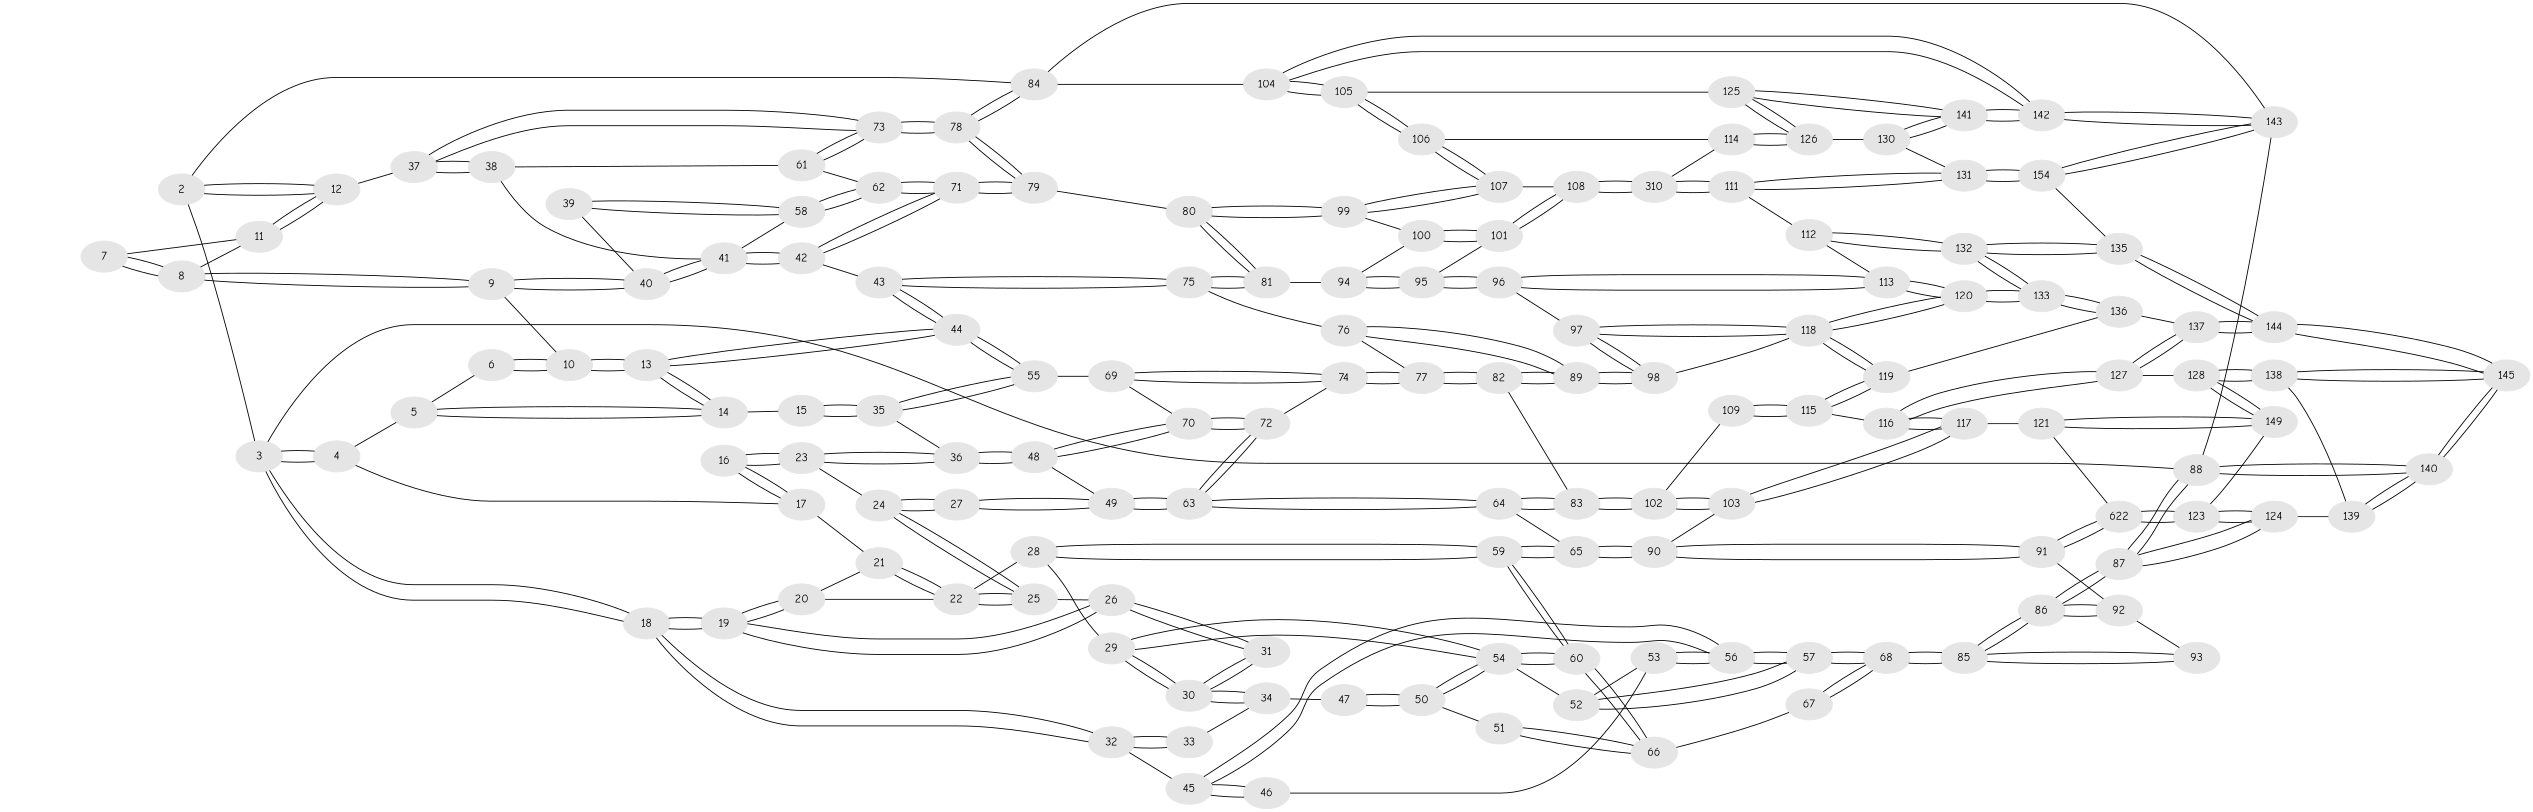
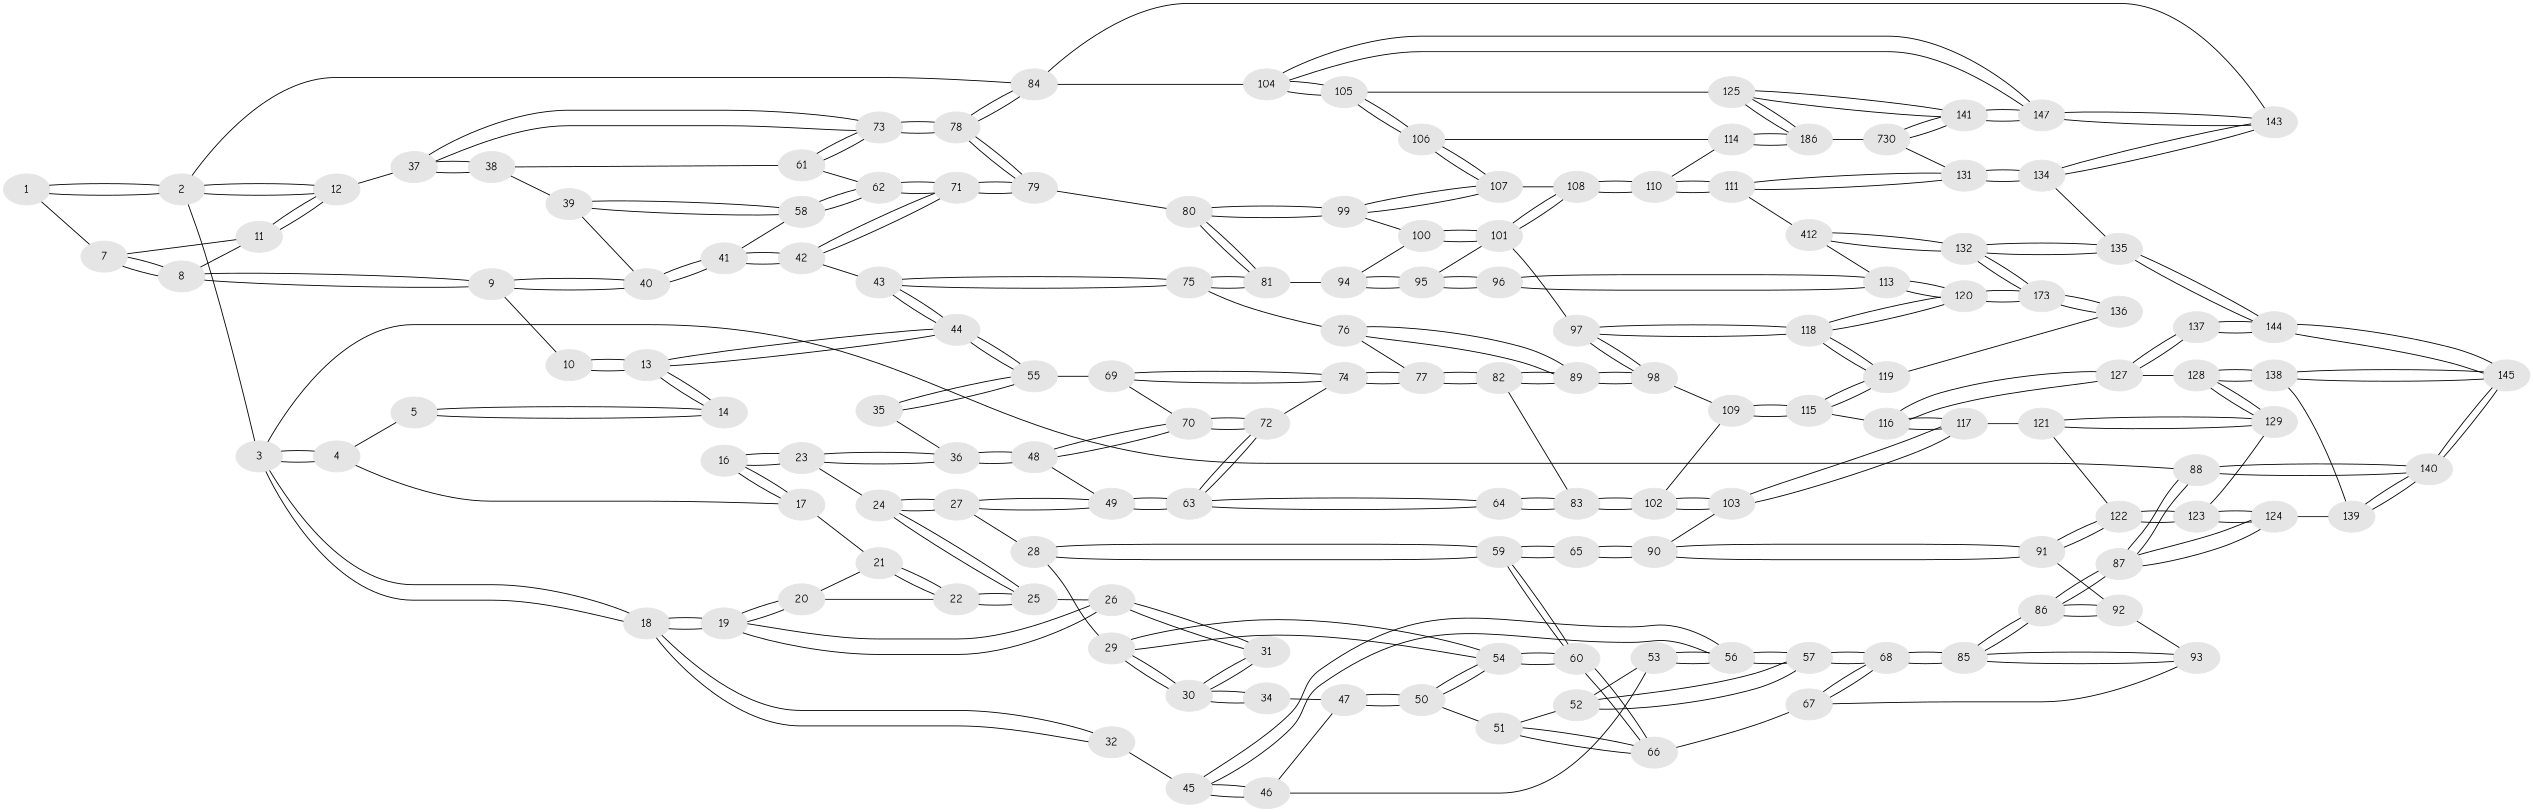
  graph {
    fontname="Comic Neue"
    rankdir=LR
    node [color=gray90 fontname="Comic Neue" style=filled]
    edge [fontname="Comic Neue"]
+   1
    2
    7
    3
    12
    84
    8
    11
    4
    18
    88
    37
    104
    143
    5
    17
    19
    32
    140
-   6
    14
    21
    10
-   15
    13
    9
    40
    41
    44
    38
    73
    55
    35
    16
    23
    36
    24
    22
    20
    26
-   33
    45
    31
    25
    27
    48
    28
    49
    29
    59
    63
    30
    54
    60
    65
    34
    47
    46
    56
    50
    69
    70
    39
    61
    78
    58
    62
    42
    43
    71
    75
    79
    76
    81
    53
    57
    51
    72
    64
    52
    66
    67
    68
    74
    85
    90
    83
    102
    91
    103
    93
    86
    77
    80
    82
    89
    94
    98
    99
    100
    107
    95
    109
    105
-   142
+   142 [label=147]
    87
    92
    124
    139
    145
-   122 [label=622]
+   122
    117
    123
    96
    101
    97
    113
    108
    118
    120
    119
    115
-   110 [label=310]
+   110
    121
    106
    125
    114
-   126
+   126 [label=186]
    141
    111
    116
-   112
+   112 [label=412]
    131
    132
-   134 [label=154]
-   133
+   134
+   133 [label=173]
    135
-   130
+   130 [label=730]
    127
    136
    128
    137
-   129 [label=149]
+   129
    138
    144
+   1 -- 2
+   1 -- 2
+   1 -- 7
    2 -- 3
    2 -- 12
    2 -- 12
    2 -- 84
    7 -- 8
    7 -- 8
    7 -- 11
    3 -- 4
    3 -- 4
    3 -- 18
    3 -- 18
    3 -- 88
    12 -- 37
    84 -- 104
    84 -- 143
    8 -- 11
    8 -- 9
    8 -- 9
    11 -- 12
    11 -- 12
    4 -- 5
    4 -- 17
    18 -- 19
    18 -- 19
    18 -- 32
    18 -- 32
-   88 -- 143
    88 -- 140
    88 -- 140
    37 -- 38
    37 -- 38
    37 -- 73
    37 -- 73
    104 -- 105
    104 -- 105
    104 -- 142
    104 -- 142
-   5 -- 6
    5 -- 14
    5 -- 14
    17 -- 21
    19 -- 20
    19 -- 20
    19 -- 26
    19 -- 26
-   32 -- 33
-   32 -- 33
    32 -- 45
    140 -- 145
    140 -- 145
-   6 -- 10
-   6 -- 10
-   14 -- 15
    21 -- 22
    21 -- 22
    10 -- 13
    10 -- 13
-   15 -- 35
-   15 -- 35
    13 -- 14
    13 -- 14
    13 -- 44
    13 -- 44
    9 -- 10
    9 -- 40
    9 -- 40
    40 -- 41
    40 -- 41
    41 -- 58
    41 -- 42
    41 -- 42
    44 -- 55
    44 -- 55
-   38 -- 41
+   38 -- 39
    38 -- 61
    73 -- 78
    73 -- 78
    55 -- 69
    35 -- 55
    35 -- 55
    35 -- 36
    16 -- 17
    16 -- 17
    16 -- 23
    16 -- 23
    23 -- 36
    23 -- 36
    23 -- 24
    36 -- 48
    36 -- 48
    24 -- 25
    24 -- 25
    24 -- 27
    24 -- 27
    22 -- 25
    22 -- 25
    20 -- 21
    20 -- 22
    26 -- 31
    26 -- 31
-   33 -- 34
    45 -- 46
    45 -- 46
    45 -- 56
    45 -- 56
    25 -- 26
-   22 -- 28
+   27 -- 28
    27 -- 49
    27 -- 49
    48 -- 49
    48 -- 70
    48 -- 70
    28 -- 29
    28 -- 59
    28 -- 59
    49 -- 63
    49 -- 63
    29 -- 30
    29 -- 30
    29 -- 54
    29 -- 54
    59 -- 60
    59 -- 60
    59 -- 65
    59 -- 65
    63 -- 72
    63 -- 72
    63 -- 64
    63 -- 64
    30 -- 31
    30 -- 31
    30 -- 34
    30 -- 34
    54 -- 60
    54 -- 60
    60 -- 66
    60 -- 66
    65 -- 90
    65 -- 90
    34 -- 47
    47 -- 50
    47 -- 50
+   46 -- 47
    46 -- 53
    56 -- 57
    56 -- 57
    50 -- 54
    50 -- 54
    50 -- 51
    69 -- 70
    69 -- 74
    69 -- 74
    70 -- 72
    70 -- 72
    39 -- 40
    39 -- 58
    39 -- 58
    61 -- 73
    61 -- 73
    61 -- 62
    78 -- 84
    78 -- 84
    78 -- 79
    78 -- 79
    58 -- 62
    58 -- 62
    62 -- 71
    62 -- 71
    42 -- 43
    42 -- 71
    42 -- 71
    43 -- 44
    43 -- 44
    43 -- 75
    43 -- 75
    71 -- 79
    71 -- 79
    75 -- 76
    75 -- 81
    75 -- 81
    79 -- 80
    76 -- 77
    76 -- 89
    76 -- 89
    81 -- 94
    53 -- 56
    53 -- 56
    57 -- 68
    57 -- 68
-   54 -- 52
+   51 -- 52
    51 -- 66
    51 -- 66
    72 -- 74
-   64 -- 65
    64 -- 83
    64 -- 83
    52 -- 53
    52 -- 57
    52 -- 57
    66 -- 67
    67 -- 68
    67 -- 68
+   67 -- 93
    68 -- 85
    68 -- 85
    74 -- 77
    74 -- 77
    85 -- 93
    85 -- 93
    85 -- 86
    85 -- 86
    90 -- 91
    90 -- 91
    90 -- 103
    83 -- 102
    83 -- 102
    102 -- 103
    102 -- 103
    102 -- 109
    91 -- 92
    91 -- 122
    91 -- 122
    103 -- 117
    103 -- 117
    86 -- 87
    86 -- 87
    86 -- 92
    86 -- 92
    77 -- 82
    77 -- 82
    80 -- 81
    80 -- 81
    80 -- 99
    80 -- 99
    82 -- 83
    82 -- 89
    82 -- 89
    89 -- 98
    89 -- 98
    94 -- 100
    94 -- 95
    94 -- 95
-   98 -- 118
+   98 -- 109
    99 -- 100
    99 -- 107
    99 -- 107
    100 -- 101
    100 -- 101
    107 -- 108
    95 -- 96
    95 -- 96
    95 -- 101
    109 -- 115
    109 -- 115
    105 -- 106
    105 -- 106
    105 -- 125
    142 -- 143
    142 -- 143
    87 -- 88
    87 -- 88
    87 -- 124
    87 -- 124
    92 -- 93
    124 -- 139
    139 -- 140
    139 -- 140
    122 -- 123
    122 -- 123
    117 -- 121
    123 -- 124
    123 -- 124
    123 -- 129
-   96 -- 97
+   101 -- 97
    96 -- 113
    96 -- 113
    101 -- 108
    101 -- 108
    97 -- 98
    97 -- 98
    97 -- 118
    97 -- 118
    113 -- 120
    113 -- 120
    108 -- 110
    108 -- 110
    118 -- 120
    118 -- 120
    118 -- 119
    118 -- 119
    120 -- 133
    120 -- 133
    119 -- 136
    115 -- 119
    115 -- 119
    115 -- 116
    110 -- 114
    110 -- 111
    110 -- 111
    121 -- 122
    121 -- 129
    121 -- 129
    106 -- 107
    106 -- 107
    106 -- 114
    125 -- 126
    125 -- 126
    125 -- 141
    125 -- 141
    114 -- 126
    114 -- 126
    126 -- 130
    141 -- 142
    141 -- 142
    111 -- 112
    111 -- 131
    111 -- 131
    116 -- 117
    116 -- 117
    116 -- 127
    116 -- 127
    112 -- 113
    112 -- 132
    112 -- 132
    131 -- 134
    131 -- 134
    132 -- 133
    132 -- 133
    132 -- 135
    132 -- 135
    134 -- 143
    134 -- 143
    134 -- 135
    133 -- 136
    133 -- 136
    135 -- 144
    135 -- 144
    130 -- 141
    130 -- 141
    130 -- 131
    127 -- 128
    127 -- 137
    127 -- 137
-   136 -- 137
    128 -- 129
    128 -- 129
    128 -- 138
    128 -- 138
    137 -- 144
    137 -- 144
    138 -- 139
    138 -- 145
    138 -- 145
    144 -- 145
    144 -- 145
  }
